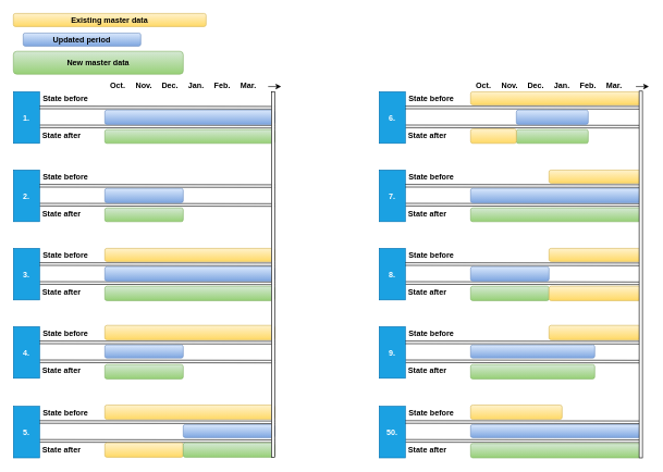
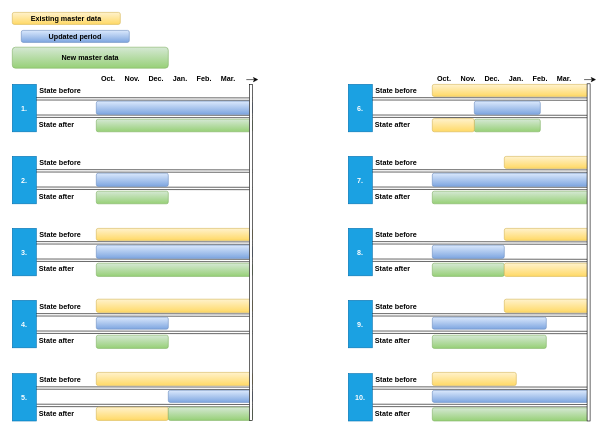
  <mxCell id="0" />
  <mxCell id="1" parent="0" />
  <mxCell id="2" value="" style="shape=link;html=1;" parent="1" edge="1"><mxGeometry width="100" relative="1" as="geometry"><mxPoint x="60" y="193" as="sourcePoint" /><mxPoint x="420" y="193.5" as="targetPoint" /></mxGeometry></mxCell>
  <mxCell id="3" value="State after" style="text;html=1;strokeColor=none;fillColor=none;align=center;verticalAlign=middle;whiteSpace=wrap;rounded=0;fontStyle=1" parent="1" vertex="1"><mxGeometry x="44" y="197" width="100" height="20" as="geometry" /></mxCell>
  <mxCell id="4" value="State before" style="text;html=1;strokeColor=none;fillColor=none;align=center;verticalAlign=middle;whiteSpace=wrap;rounded=0;fontStyle=1" parent="1" vertex="1"><mxGeometry x="50" y="140" width="100" height="20" as="geometry" /></mxCell>
- <mxCell id="5" value="Existing master data" style="rounded=1;whiteSpace=wrap;html=1;gradientColor=#ffd966;fillColor=#fff2cc;strokeColor=#d6b656;fontStyle=1" parent="1" vertex="1"><mxGeometry x="20" y="20" width="295" height="20" as="geometry" /></mxCell>
+ <mxCell id="5" value="Existing master data" style="rounded=1;whiteSpace=wrap;html=1;gradientColor=#ffd966;fillColor=#fff2cc;strokeColor=#d6b656;fontStyle=1" parent="1" vertex="1"><mxGeometry x="20" y="20" width="180" height="20" as="geometry" /></mxCell>
  <mxCell id="6" value="New master data" style="rounded=1;whiteSpace=wrap;html=1;gradientColor=#97d077;fillColor=#d5e8d4;strokeColor=#82b366;fontStyle=1" parent="1" vertex="1"><mxGeometry x="20" y="78" width="260" height="35" as="geometry" /></mxCell>
  <mxCell id="7" value="Updated period" style="rounded=1;whiteSpace=wrap;html=1;gradientColor=#7ea6e0;fillColor=#dae8fc;strokeColor=#6c8ebf;fontStyle=1" parent="1" vertex="1"><mxGeometry x="35" y="50" width="180" height="20" as="geometry" /></mxCell>
  <mxCell id="8" value="1." style="rounded=0;whiteSpace=wrap;html=1;fillColor=#1ba1e2;strokeColor=#006EAF;fontColor=#ffffff;fontStyle=1" parent="1" vertex="1"><mxGeometry x="20" y="140" width="40" height="79" as="geometry" /></mxCell>
  <mxCell id="9" value="" style="shape=link;html=1;" parent="1" edge="1"><mxGeometry width="100" relative="1" as="geometry"><mxPoint x="60" y="164" as="sourcePoint" /><mxPoint x="420" y="164.5" as="targetPoint" /></mxGeometry></mxCell>
  <mxCell id="10" value="" style="rounded=1;whiteSpace=wrap;html=1;gradientColor=#7ea6e0;fillColor=#dae8fc;strokeColor=#6c8ebf;fontStyle=1" parent="1" vertex="1"><mxGeometry x="160" y="168" width="260" height="22" as="geometry" /></mxCell>
  <mxCell id="11" value="" style="rounded=1;whiteSpace=wrap;html=1;gradientColor=#97d077;fillColor=#d5e8d4;strokeColor=#82b366;fontStyle=1" parent="1" vertex="1"><mxGeometry x="160" y="198" width="260" height="21" as="geometry" /></mxCell>
  <mxCell id="12" value="" style="shape=link;html=1;" parent="1" edge="1"><mxGeometry width="100" relative="1" as="geometry"><mxPoint x="60" y="313" as="sourcePoint" /><mxPoint x="420" y="313.5" as="targetPoint" /></mxGeometry></mxCell>
  <mxCell id="13" value="State after" style="text;html=1;strokeColor=none;fillColor=none;align=center;verticalAlign=middle;whiteSpace=wrap;rounded=0;fontStyle=1" parent="1" vertex="1"><mxGeometry x="44" y="317" width="100" height="20" as="geometry" /></mxCell>
  <mxCell id="14" value="State before" style="text;html=1;strokeColor=none;fillColor=none;align=center;verticalAlign=middle;whiteSpace=wrap;rounded=0;fontStyle=1" parent="1" vertex="1"><mxGeometry x="50" y="260" width="100" height="20" as="geometry" /></mxCell>
  <mxCell id="15" value="2." style="rounded=0;whiteSpace=wrap;html=1;fillColor=#1ba1e2;strokeColor=#006EAF;fontColor=#ffffff;fontStyle=1" parent="1" vertex="1"><mxGeometry x="20" y="260" width="40" height="79" as="geometry" /></mxCell>
  <mxCell id="16" value="" style="shape=link;html=1;" parent="1" edge="1"><mxGeometry width="100" relative="1" as="geometry"><mxPoint x="60" y="284" as="sourcePoint" /><mxPoint x="420" y="284.5" as="targetPoint" /></mxGeometry></mxCell>
  <mxCell id="17" value="" style="rounded=1;whiteSpace=wrap;html=1;gradientColor=#7ea6e0;fillColor=#dae8fc;strokeColor=#6c8ebf;fontStyle=1" parent="1" vertex="1"><mxGeometry x="160" y="288" width="120" height="22" as="geometry" /></mxCell>
  <mxCell id="18" value="" style="rounded=1;whiteSpace=wrap;html=1;gradientColor=#97d077;fillColor=#d5e8d4;strokeColor=#82b366;fontStyle=1" parent="1" vertex="1"><mxGeometry x="160" y="318" width="120" height="21" as="geometry" /></mxCell>
  <mxCell id="19" value="" style="shape=link;html=1;" parent="1" edge="1"><mxGeometry width="100" relative="1" as="geometry"><mxPoint x="60" y="433" as="sourcePoint" /><mxPoint x="420" y="433.5" as="targetPoint" /></mxGeometry></mxCell>
  <mxCell id="20" value="State after" style="text;html=1;strokeColor=none;fillColor=none;align=center;verticalAlign=middle;whiteSpace=wrap;rounded=0;fontStyle=1" parent="1" vertex="1"><mxGeometry x="44" y="437" width="100" height="20" as="geometry" /></mxCell>
  <mxCell id="21" value="State before" style="text;html=1;strokeColor=none;fillColor=none;align=center;verticalAlign=middle;whiteSpace=wrap;rounded=0;fontStyle=1" parent="1" vertex="1"><mxGeometry x="50" y="380" width="100" height="20" as="geometry" /></mxCell>
  <mxCell id="22" value="3." style="rounded=0;whiteSpace=wrap;html=1;fillColor=#1ba1e2;strokeColor=#006EAF;fontColor=#ffffff;fontStyle=1" parent="1" vertex="1"><mxGeometry x="20" y="380" width="40" height="79" as="geometry" /></mxCell>
  <mxCell id="23" value="" style="shape=link;html=1;" parent="1" edge="1"><mxGeometry width="100" relative="1" as="geometry"><mxPoint x="60" y="404" as="sourcePoint" /><mxPoint x="420" y="404.5" as="targetPoint" /></mxGeometry></mxCell>
  <mxCell id="24" value="" style="rounded=1;whiteSpace=wrap;html=1;gradientColor=#7ea6e0;fillColor=#dae8fc;strokeColor=#6c8ebf;fontStyle=1" parent="1" vertex="1"><mxGeometry x="160" y="408" width="260" height="22" as="geometry" /></mxCell>
  <mxCell id="25" value="" style="rounded=1;whiteSpace=wrap;html=1;gradientColor=#ffd966;fillColor=#fff2cc;strokeColor=#d6b656;fontStyle=1" parent="1" vertex="1"><mxGeometry x="160" y="380" width="260" height="20" as="geometry" /></mxCell>
  <mxCell id="26" value="" style="rounded=1;whiteSpace=wrap;html=1;gradientColor=#97d077;fillColor=#d5e8d4;strokeColor=#82b366;fontStyle=1" parent="1" vertex="1"><mxGeometry x="160" y="438" width="260" height="22" as="geometry" /></mxCell>
  <mxCell id="27" value="" style="shape=link;html=1;" parent="1" edge="1"><mxGeometry width="100" relative="1" as="geometry"><mxPoint x="60" y="553" as="sourcePoint" /><mxPoint x="420" y="553.5" as="targetPoint" /></mxGeometry></mxCell>
  <mxCell id="28" value="State after" style="text;html=1;strokeColor=none;fillColor=none;align=center;verticalAlign=middle;whiteSpace=wrap;rounded=0;fontStyle=1" parent="1" vertex="1"><mxGeometry x="44" y="557" width="100" height="20" as="geometry" /></mxCell>
  <mxCell id="29" value="State before" style="text;html=1;strokeColor=none;fillColor=none;align=center;verticalAlign=middle;whiteSpace=wrap;rounded=0;fontStyle=1" parent="1" vertex="1"><mxGeometry x="50" y="500" width="100" height="20" as="geometry" /></mxCell>
  <mxCell id="30" value="4." style="rounded=0;whiteSpace=wrap;html=1;fillColor=#1ba1e2;strokeColor=#006EAF;fontColor=#ffffff;fontStyle=1" parent="1" vertex="1"><mxGeometry x="20" y="500" width="40" height="79" as="geometry" /></mxCell>
  <mxCell id="31" value="" style="shape=link;html=1;" parent="1" edge="1"><mxGeometry width="100" relative="1" as="geometry"><mxPoint x="60" y="524" as="sourcePoint" /><mxPoint x="420" y="524.5" as="targetPoint" /></mxGeometry></mxCell>
  <mxCell id="32" value="" style="rounded=1;whiteSpace=wrap;html=1;gradientColor=#7ea6e0;fillColor=#dae8fc;strokeColor=#6c8ebf;fontStyle=1" parent="1" vertex="1"><mxGeometry x="160" y="528" width="120" height="20" as="geometry" /></mxCell>
  <mxCell id="33" value="" style="rounded=1;whiteSpace=wrap;html=1;gradientColor=#97d077;fillColor=#d5e8d4;strokeColor=#82b366;fontStyle=1" parent="1" vertex="1"><mxGeometry x="160" y="558" width="120" height="22" as="geometry" /></mxCell>
  <mxCell id="34" value="" style="rounded=1;whiteSpace=wrap;html=1;gradientColor=#ffd966;fillColor=#fff2cc;strokeColor=#d6b656;fontStyle=1" parent="1" vertex="1"><mxGeometry x="160" y="498" width="260" height="22" as="geometry" /></mxCell>
  <mxCell id="35" value="Oct." style="text;html=1;strokeColor=none;fillColor=none;align=center;verticalAlign=middle;whiteSpace=wrap;rounded=0;fontStyle=1" parent="1" vertex="1"><mxGeometry x="160" y="120" width="40" height="20" as="geometry" /></mxCell>
  <mxCell id="36" value="Nov." style="text;html=1;strokeColor=none;fillColor=none;align=center;verticalAlign=middle;whiteSpace=wrap;rounded=0;fontStyle=1" parent="1" vertex="1"><mxGeometry x="200" y="120" width="40" height="20" as="geometry" /></mxCell>
  <mxCell id="37" value="Dec." style="text;html=1;strokeColor=none;fillColor=none;align=center;verticalAlign=middle;whiteSpace=wrap;rounded=0;fontStyle=1" parent="1" vertex="1"><mxGeometry x="240" y="120" width="40" height="20" as="geometry" /></mxCell>
  <mxCell id="38" value="Jan." style="text;html=1;strokeColor=none;fillColor=none;align=center;verticalAlign=middle;whiteSpace=wrap;rounded=0;fontStyle=1" parent="1" vertex="1"><mxGeometry x="280" y="120" width="40" height="20" as="geometry" /></mxCell>
  <mxCell id="39" value="Feb." style="text;html=1;strokeColor=none;fillColor=none;align=center;verticalAlign=middle;whiteSpace=wrap;rounded=0;fontStyle=1" parent="1" vertex="1"><mxGeometry x="320" y="120" width="40" height="20" as="geometry" /></mxCell>
  <mxCell id="40" value="Mar." style="text;html=1;strokeColor=none;fillColor=none;align=center;verticalAlign=middle;whiteSpace=wrap;rounded=0;fontStyle=1" parent="1" vertex="1"><mxGeometry x="360" y="120" width="40" height="20" as="geometry" /></mxCell>
  <mxCell id="41" value="" style="shape=link;html=1;" parent="1" edge="1"><mxGeometry width="100" relative="1" as="geometry"><mxPoint x="60" y="675" as="sourcePoint" /><mxPoint x="420" y="675.5" as="targetPoint" /></mxGeometry></mxCell>
  <mxCell id="42" value="State after" style="text;html=1;strokeColor=none;fillColor=none;align=center;verticalAlign=middle;whiteSpace=wrap;rounded=0;fontStyle=1" parent="1" vertex="1"><mxGeometry x="44" y="679" width="100" height="20" as="geometry" /></mxCell>
  <mxCell id="43" value="State before" style="text;html=1;strokeColor=none;fillColor=none;align=center;verticalAlign=middle;whiteSpace=wrap;rounded=0;fontStyle=1" parent="1" vertex="1"><mxGeometry x="50" y="622" width="100" height="20" as="geometry" /></mxCell>
  <mxCell id="44" value="5." style="rounded=0;whiteSpace=wrap;html=1;fillColor=#1ba1e2;strokeColor=#006EAF;fontColor=#ffffff;fontStyle=1" parent="1" vertex="1"><mxGeometry x="20" y="622" width="40" height="79" as="geometry" /></mxCell>
  <mxCell id="45" value="" style="shape=link;html=1;" parent="1" edge="1"><mxGeometry width="100" relative="1" as="geometry"><mxPoint x="60" y="646" as="sourcePoint" /><mxPoint x="420" y="646.5" as="targetPoint" /></mxGeometry></mxCell>
  <mxCell id="46" value="" style="rounded=1;whiteSpace=wrap;html=1;gradientColor=#7ea6e0;fillColor=#dae8fc;strokeColor=#6c8ebf;fontStyle=1" parent="1" vertex="1"><mxGeometry x="280" y="650" width="140" height="20" as="geometry" /></mxCell>
  <mxCell id="47" value="" style="rounded=1;whiteSpace=wrap;html=1;gradientColor=#ffd966;fillColor=#fff2cc;strokeColor=#d6b656;fontStyle=1" parent="1" vertex="1"><mxGeometry x="160" y="678" width="120" height="22" as="geometry" /></mxCell>
  <mxCell id="48" value="" style="rounded=1;whiteSpace=wrap;html=1;gradientColor=#97d077;fillColor=#d5e8d4;strokeColor=#82b366;fontStyle=1" parent="1" vertex="1"><mxGeometry x="280" y="678" width="140" height="22" as="geometry" /></mxCell>
  <mxCell id="49" value="" style="rounded=1;whiteSpace=wrap;html=1;gradientColor=#ffd966;fillColor=#fff2cc;strokeColor=#d6b656;fontStyle=1" parent="1" vertex="1"><mxGeometry x="160" y="620" width="260" height="22" as="geometry" /></mxCell>
  <mxCell id="50" value="" style="shape=link;html=1;" parent="1" edge="1"><mxGeometry width="100" relative="1" as="geometry"><mxPoint x="620" y="193" as="sourcePoint" /><mxPoint x="980" y="193.5" as="targetPoint" /></mxGeometry></mxCell>
  <mxCell id="51" value="State after" style="text;html=1;strokeColor=none;fillColor=none;align=center;verticalAlign=middle;whiteSpace=wrap;rounded=0;fontStyle=1" parent="1" vertex="1"><mxGeometry x="604" y="197" width="100" height="20" as="geometry" /></mxCell>
  <mxCell id="52" value="State before" style="text;html=1;strokeColor=none;fillColor=none;align=center;verticalAlign=middle;whiteSpace=wrap;rounded=0;fontStyle=1" parent="1" vertex="1"><mxGeometry x="610" y="140" width="100" height="20" as="geometry" /></mxCell>
  <mxCell id="53" value="6." style="rounded=0;whiteSpace=wrap;html=1;fillColor=#1ba1e2;strokeColor=#006EAF;fontColor=#ffffff;fontStyle=1" parent="1" vertex="1"><mxGeometry x="580" y="140" width="40" height="79" as="geometry" /></mxCell>
  <mxCell id="54" value="" style="shape=link;html=1;" parent="1" edge="1"><mxGeometry width="100" relative="1" as="geometry"><mxPoint x="620" y="164" as="sourcePoint" /><mxPoint x="980" y="164.5" as="targetPoint" /></mxGeometry></mxCell>
  <mxCell id="55" value="" style="rounded=1;whiteSpace=wrap;html=1;gradientColor=#7ea6e0;fillColor=#dae8fc;strokeColor=#6c8ebf;fontStyle=1" parent="1" vertex="1"><mxGeometry x="790" y="168" width="110" height="22" as="geometry" /></mxCell>
  <mxCell id="56" value="" style="rounded=1;whiteSpace=wrap;html=1;gradientColor=#97d077;fillColor=#d5e8d4;strokeColor=#82b366;fontStyle=1" parent="1" vertex="1"><mxGeometry x="790" y="198" width="110" height="21" as="geometry" /></mxCell>
  <mxCell id="57" value="" style="shape=link;html=1;" parent="1" edge="1"><mxGeometry width="100" relative="1" as="geometry"><mxPoint x="620" y="313" as="sourcePoint" /><mxPoint x="980" y="313.5" as="targetPoint" /></mxGeometry></mxCell>
  <mxCell id="58" value="State after" style="text;html=1;strokeColor=none;fillColor=none;align=center;verticalAlign=middle;whiteSpace=wrap;rounded=0;fontStyle=1" parent="1" vertex="1"><mxGeometry x="604" y="317" width="100" height="20" as="geometry" /></mxCell>
  <mxCell id="59" value="State before" style="text;html=1;strokeColor=none;fillColor=none;align=center;verticalAlign=middle;whiteSpace=wrap;rounded=0;fontStyle=1" parent="1" vertex="1"><mxGeometry x="610" y="260" width="100" height="20" as="geometry" /></mxCell>
  <mxCell id="60" value="7." style="rounded=0;whiteSpace=wrap;html=1;fillColor=#1ba1e2;strokeColor=#006EAF;fontColor=#ffffff;fontStyle=1" parent="1" vertex="1"><mxGeometry x="580" y="260" width="40" height="79" as="geometry" /></mxCell>
  <mxCell id="61" value="" style="shape=link;html=1;" parent="1" edge="1"><mxGeometry width="100" relative="1" as="geometry"><mxPoint x="620" y="284" as="sourcePoint" /><mxPoint x="980" y="284.5" as="targetPoint" /></mxGeometry></mxCell>
  <mxCell id="62" value="" style="rounded=1;whiteSpace=wrap;html=1;gradientColor=#7ea6e0;fillColor=#dae8fc;strokeColor=#6c8ebf;fontStyle=1" parent="1" vertex="1"><mxGeometry x="720" y="288" width="260" height="22" as="geometry" /></mxCell>
  <mxCell id="63" value="" style="rounded=1;whiteSpace=wrap;html=1;gradientColor=#ffd966;fillColor=#fff2cc;strokeColor=#d6b656;fontStyle=1" parent="1" vertex="1"><mxGeometry x="840" y="260" width="140" height="20" as="geometry" /></mxCell>
  <mxCell id="64" value="" style="rounded=1;whiteSpace=wrap;html=1;gradientColor=#97d077;fillColor=#d5e8d4;strokeColor=#82b366;fontStyle=1" parent="1" vertex="1"><mxGeometry x="720" y="318" width="260" height="21" as="geometry" /></mxCell>
  <mxCell id="65" value="" style="shape=link;html=1;" parent="1" edge="1"><mxGeometry width="100" relative="1" as="geometry"><mxPoint x="620" y="433" as="sourcePoint" /><mxPoint x="980" y="433.5" as="targetPoint" /></mxGeometry></mxCell>
  <mxCell id="66" value="State after" style="text;html=1;strokeColor=none;fillColor=none;align=center;verticalAlign=middle;whiteSpace=wrap;rounded=0;fontStyle=1" parent="1" vertex="1"><mxGeometry x="604" y="437" width="100" height="20" as="geometry" /></mxCell>
  <mxCell id="67" value="State before" style="text;html=1;strokeColor=none;fillColor=none;align=center;verticalAlign=middle;whiteSpace=wrap;rounded=0;fontStyle=1" parent="1" vertex="1"><mxGeometry x="610" y="380" width="100" height="20" as="geometry" /></mxCell>
  <mxCell id="68" value="8." style="rounded=0;whiteSpace=wrap;html=1;fillColor=#1ba1e2;strokeColor=#006EAF;fontColor=#ffffff;fontStyle=1" parent="1" vertex="1"><mxGeometry x="580" y="380" width="40" height="79" as="geometry" /></mxCell>
  <mxCell id="69" value="" style="shape=link;html=1;" parent="1" edge="1"><mxGeometry width="100" relative="1" as="geometry"><mxPoint x="620" y="404" as="sourcePoint" /><mxPoint x="980" y="404.5" as="targetPoint" /></mxGeometry></mxCell>
  <mxCell id="70" value="" style="rounded=1;whiteSpace=wrap;html=1;gradientColor=#7ea6e0;fillColor=#dae8fc;strokeColor=#6c8ebf;fontStyle=1" parent="1" vertex="1"><mxGeometry x="720" y="408" width="120" height="22" as="geometry" /></mxCell>
  <mxCell id="71" value="" style="rounded=1;whiteSpace=wrap;html=1;gradientColor=#ffd966;fillColor=#fff2cc;strokeColor=#d6b656;fontStyle=1" parent="1" vertex="1"><mxGeometry x="840" y="380" width="140" height="20" as="geometry" /></mxCell>
  <mxCell id="72" value="" style="rounded=1;whiteSpace=wrap;html=1;gradientColor=#97d077;fillColor=#d5e8d4;strokeColor=#82b366;fontStyle=1" parent="1" vertex="1"><mxGeometry x="720" y="438" width="120" height="22" as="geometry" /></mxCell>
  <mxCell id="73" value="" style="rounded=1;whiteSpace=wrap;html=1;gradientColor=#ffd966;fillColor=#fff2cc;strokeColor=#d6b656;fontStyle=1" parent="1" vertex="1"><mxGeometry x="840" y="438" width="140" height="22" as="geometry" /></mxCell>
  <mxCell id="74" value="" style="shape=link;html=1;" parent="1" edge="1"><mxGeometry width="100" relative="1" as="geometry"><mxPoint x="620" y="553" as="sourcePoint" /><mxPoint x="980" y="553.5" as="targetPoint" /></mxGeometry></mxCell>
  <mxCell id="75" value="State after" style="text;html=1;strokeColor=none;fillColor=none;align=center;verticalAlign=middle;whiteSpace=wrap;rounded=0;fontStyle=1" parent="1" vertex="1"><mxGeometry x="604" y="557" width="100" height="20" as="geometry" /></mxCell>
  <mxCell id="76" value="State before" style="text;html=1;strokeColor=none;fillColor=none;align=center;verticalAlign=middle;whiteSpace=wrap;rounded=0;fontStyle=1" parent="1" vertex="1"><mxGeometry x="610" y="500" width="100" height="20" as="geometry" /></mxCell>
  <mxCell id="77" value="9." style="rounded=0;whiteSpace=wrap;html=1;fillColor=#1ba1e2;strokeColor=#006EAF;fontColor=#ffffff;fontStyle=1" parent="1" vertex="1"><mxGeometry x="580" y="500" width="40" height="79" as="geometry" /></mxCell>
  <mxCell id="78" value="" style="shape=link;html=1;" parent="1" edge="1"><mxGeometry width="100" relative="1" as="geometry"><mxPoint x="620" y="524" as="sourcePoint" /><mxPoint x="980" y="524.5" as="targetPoint" /></mxGeometry></mxCell>
  <mxCell id="79" value="" style="rounded=1;whiteSpace=wrap;html=1;gradientColor=#7ea6e0;fillColor=#dae8fc;strokeColor=#6c8ebf;fontStyle=1" parent="1" vertex="1"><mxGeometry x="720" y="528" width="190" height="20" as="geometry" /></mxCell>
  <mxCell id="80" value="" style="rounded=1;whiteSpace=wrap;html=1;gradientColor=#97d077;fillColor=#d5e8d4;strokeColor=#82b366;fontStyle=1" parent="1" vertex="1"><mxGeometry x="720" y="558" width="190" height="22" as="geometry" /></mxCell>
  <mxCell id="81" value="" style="rounded=1;whiteSpace=wrap;html=1;gradientColor=#ffd966;fillColor=#fff2cc;strokeColor=#d6b656;fontStyle=1" parent="1" vertex="1"><mxGeometry x="840" y="498" width="140" height="22" as="geometry" /></mxCell>
  <mxCell id="82" value="Oct." style="text;html=1;strokeColor=none;fillColor=none;align=center;verticalAlign=middle;whiteSpace=wrap;rounded=0;fontStyle=1" parent="1" vertex="1"><mxGeometry x="720" y="120" width="40" height="20" as="geometry" /></mxCell>
  <mxCell id="83" value="Nov." style="text;html=1;strokeColor=none;fillColor=none;align=center;verticalAlign=middle;whiteSpace=wrap;rounded=0;fontStyle=1" parent="1" vertex="1"><mxGeometry x="760" y="120" width="40" height="20" as="geometry" /></mxCell>
  <mxCell id="84" value="Dec." style="text;html=1;strokeColor=none;fillColor=none;align=center;verticalAlign=middle;whiteSpace=wrap;rounded=0;fontStyle=1" parent="1" vertex="1"><mxGeometry x="800" y="120" width="40" height="20" as="geometry" /></mxCell>
  <mxCell id="85" value="Jan." style="text;html=1;strokeColor=none;fillColor=none;align=center;verticalAlign=middle;whiteSpace=wrap;rounded=0;fontStyle=1" parent="1" vertex="1"><mxGeometry x="840" y="120" width="40" height="20" as="geometry" /></mxCell>
  <mxCell id="86" value="Feb." style="text;html=1;strokeColor=none;fillColor=none;align=center;verticalAlign=middle;whiteSpace=wrap;rounded=0;fontStyle=1" parent="1" vertex="1"><mxGeometry x="880" y="120" width="40" height="20" as="geometry" /></mxCell>
  <mxCell id="87" value="Mar." style="text;html=1;strokeColor=none;fillColor=none;align=center;verticalAlign=middle;whiteSpace=wrap;rounded=0;fontStyle=1" parent="1" vertex="1"><mxGeometry x="920" y="120" width="40" height="20" as="geometry" /></mxCell>
  <mxCell id="88" value="" style="shape=link;html=1;" parent="1" edge="1"><mxGeometry width="100" relative="1" as="geometry"><mxPoint x="620" y="675" as="sourcePoint" /><mxPoint x="980" y="675.5" as="targetPoint" /></mxGeometry></mxCell>
  <mxCell id="89" value="State after" style="text;html=1;strokeColor=none;fillColor=none;align=center;verticalAlign=middle;whiteSpace=wrap;rounded=0;fontStyle=1" parent="1" vertex="1"><mxGeometry x="604" y="679" width="100" height="20" as="geometry" /></mxCell>
  <mxCell id="90" value="State before" style="text;html=1;strokeColor=none;fillColor=none;align=center;verticalAlign=middle;whiteSpace=wrap;rounded=0;fontStyle=1" parent="1" vertex="1"><mxGeometry x="610" y="622" width="100" height="20" as="geometry" /></mxCell>
- <mxCell id="91" value="50." style="rounded=0;whiteSpace=wrap;html=1;fillColor=#1ba1e2;strokeColor=#006EAF;fontColor=#ffffff;fontStyle=1" parent="1" vertex="1"><mxGeometry x="580" y="622" width="40" height="79" as="geometry" /></mxCell>
+ <mxCell id="91" value="10." style="rounded=0;whiteSpace=wrap;html=1;fillColor=#1ba1e2;strokeColor=#006EAF;fontColor=#ffffff;fontStyle=1" parent="1" vertex="1"><mxGeometry x="580" y="622" width="40" height="79" as="geometry" /></mxCell>
  <mxCell id="92" value="" style="shape=link;html=1;" parent="1" edge="1"><mxGeometry width="100" relative="1" as="geometry"><mxPoint x="620" y="646" as="sourcePoint" /><mxPoint x="980" y="646.5" as="targetPoint" /></mxGeometry></mxCell>
  <mxCell id="93" value="" style="rounded=1;whiteSpace=wrap;html=1;gradientColor=#7ea6e0;fillColor=#dae8fc;strokeColor=#6c8ebf;fontStyle=1" parent="1" vertex="1"><mxGeometry x="720" y="650" width="260" height="20" as="geometry" /></mxCell>
  <mxCell id="94" value="" style="rounded=1;whiteSpace=wrap;html=1;gradientColor=#97d077;fillColor=#d5e8d4;strokeColor=#82b366;fontStyle=1" parent="1" vertex="1"><mxGeometry x="720" y="679" width="260" height="22" as="geometry" /></mxCell>
  <mxCell id="95" value="" style="rounded=1;whiteSpace=wrap;html=1;gradientColor=#ffd966;fillColor=#fff2cc;strokeColor=#d6b656;fontStyle=1" parent="1" vertex="1"><mxGeometry x="720" y="620" width="140" height="22" as="geometry" /></mxCell>
  <mxCell id="96" value="" style="rounded=1;whiteSpace=wrap;html=1;gradientColor=#ffd966;fillColor=#fff2cc;strokeColor=#d6b656;fontStyle=1" parent="1" vertex="1"><mxGeometry x="720" y="140" width="260" height="20" as="geometry" /></mxCell>
  <mxCell id="97" value="" style="rounded=1;whiteSpace=wrap;html=1;gradientColor=#ffd966;fillColor=#fff2cc;strokeColor=#d6b656;fontStyle=1" parent="1" vertex="1"><mxGeometry x="720" y="197" width="70" height="22" as="geometry" /></mxCell>
  <mxCell id="98" value="" style="rounded=0;whiteSpace=wrap;html=1;fontSize=15;" parent="1" vertex="1"><mxGeometry x="415" y="140" width="5" height="560" as="geometry" /></mxCell>
  <mxCell id="99" value="" style="endArrow=classic;html=1;fontSize=15;" parent="1" edge="1"><mxGeometry width="50" height="50" relative="1" as="geometry"><mxPoint x="410" y="132" as="sourcePoint" /><mxPoint x="430" y="132" as="targetPoint" /></mxGeometry></mxCell>
  <mxCell id="100" value="" style="rounded=0;whiteSpace=wrap;html=1;fontSize=15;" parent="1" vertex="1"><mxGeometry x="978" y="139" width="5" height="562" as="geometry" /></mxCell>
  <mxCell id="101" value="" style="endArrow=classic;html=1;fontSize=15;" parent="1" edge="1"><mxGeometry width="50" height="50" relative="1" as="geometry"><mxPoint x="973" y="132" as="sourcePoint" /><mxPoint x="993" y="132" as="targetPoint" /></mxGeometry></mxCell>
